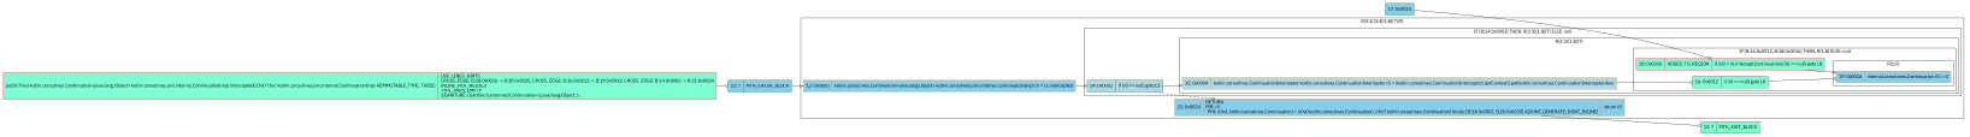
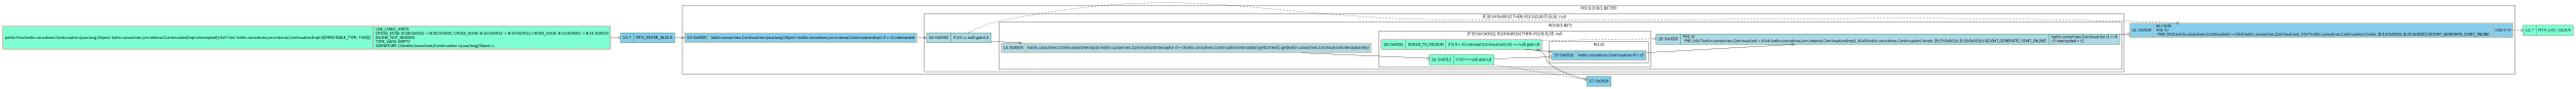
  digraph {
    fontname="IBM Plex Sans"
    rankdir=LR
    node [color=darkgreen fillcolor=skyblue fontname="IBM Plex Sans" shape=record style=filled]
    edge [arrowhead=odot fontname="IBM Plex Sans"]
-   n1 [color=darkorange label="{19\:\ 0x001d|internal.coroutines.Continuation r0 = r3\l}"]
+   n1 [color=darkorange label="{19\:\ 0x001d|kotlin.coroutines.Continuation r0 = r3\l}"]
    n2 [fillcolor=aquamarine label="{16\:\ 0x0012|if (r0 == null) goto L8\l}"]
    n3 [color=red fillcolor=aquamarine label="{18\:\ 0x001b|ADDED_TO_REGION\l|if ((r0 = r0.interceptContinuation(r3)) == null) goto L8\l}"]
    n4 [color=darkorange fillcolor=lightblue label="{15\:\ 0x0004|kotlin.coroutines.ContinuationInterceptor kotlin.coroutines.ContinuationInterceptor r0 = (kotlin.coroutines.ContinuationInterceptor) getContext().get(kotlin.coroutines.ContinuationInterceptor.Key)\l}"]
+   n5 [fillcolor=lightblue label="{20\:\ 0x0020|PHI: r0 \l  PHI: (r0v7 kotlin.coroutines.Continuation) = (r0v6 kotlin.coroutines.jvm.internal.ContinuationImpl), (r0v8 kotlin.coroutines.Continuation) binds: [B:19:0x001d, B:18:0x001b] A[DONT_GENERATE, DONT_INLINE]\l|kotlin.coroutines.Continuation r1 = r0\lr3.intercepted = r1\l}"]
    n6 [fillcolor=lightblue label="{14\:\ 0x0002|if (r0 == null) goto L3\l}"]
    n7 [color=darkorange label="{13\:\ 0x0000|kotlin.coroutines.Continuation\<java.lang.Object\> kotlin.coroutines.jvm.internal.ContinuationImpl r0 = r3.intercepted\l}"]
    n8 [color=darkorange label="{21\:\ 0x0024|RETURN\lPHI: r0 \l  PHI: (r0v1 kotlin.coroutines.Continuation) = (r0v0 kotlin.coroutines.Continuation), (r0v7 kotlin.coroutines.Continuation) binds: [B:14:0x0002, B:20:0x0020] A[DONT_GENERATE, DONT_INLINE]\l|return r0\l}"]
    n9 [label="{17\:\ 0x0014}"]
    n10 [fillcolor=aquamarine label="{12\:\ ?|MTH_EXIT_BLOCK\l}"]
    n11 [label="{11\:\ ?|MTH_ENTER_BLOCK\l}"]
    n12 [color=red fillcolor=aquamarine label="{public final kotlin.coroutines.Continuation\<java.lang.Object\> kotlin.coroutines.jvm.internal.ContinuationImpl.intercepted((r3v0 'this' kotlin.coroutines.jvm.internal.ContinuationImpl A[IMMUTABLE_TYPE, THIS]))  | USE_LINES_HINTS\lCROSS_EDGE: B:18:0x001b \-\> B:20:0x0020, CROSS_EDGE: B:16:0x0012 \-\> B:19:0x001d, CROSS_EDGE: B:14:0x0002 \-\> B:21:0x0024\lINLINE_NOT_NEEDED\lTYPE_VARS: EMPTY\lSIGNATURE: ()Lkotlin\/coroutines\/Continuation\<Ljava\/lang\/Object;\>;\l}"]
    subgraph cluster_1 {
      label="R(3:1|(3:3|(1:8)|7)|9)"
      n7
      n8
      subgraph cluster_2 {
        label="IF [B:14:0x0002] THEN: R(3:3|(1:8)|7) ELSE: null"
        n6
        subgraph cluster_3 {
          label="R(3:3|(1:8)|7)"
          n4
+         n5
          subgraph cluster_4 {
            label="IF [B:16:0x0012, B:18:0x001b] THEN: R(1:8) ELSE: null"
            n2
            n3
            subgraph cluster_5 {
              label="R(1:0)"
              n1
            }
          }
        }
      }
    }
+   n1 -> n5 [arrowhead=onormal]
    n2 -> n1
+   n2 -> n9 [style=dashed]
    n3 -> n1 [arrowhead=onormal]
+   n3 -> n5 [style=dashed]
    n4 -> n2
+   n5 -> n8
    n6 -> n4 [arrowhead=onormal]
    n6 -> n8 [style=dashed]
    n7 -> n6 [arrowhead=onormal]
-   n8 -> n10
+   n8 -> n10 [style=dashed]
    n9 -> n3
    n11 -> n7 [arrowhead=onormal]
    n12 -> n11
  }
